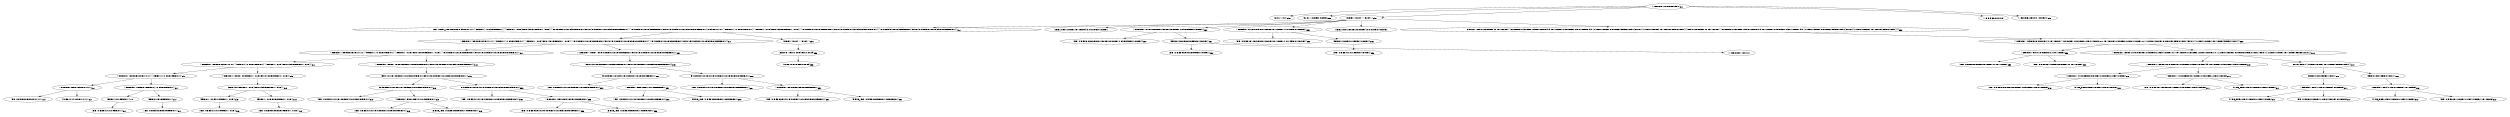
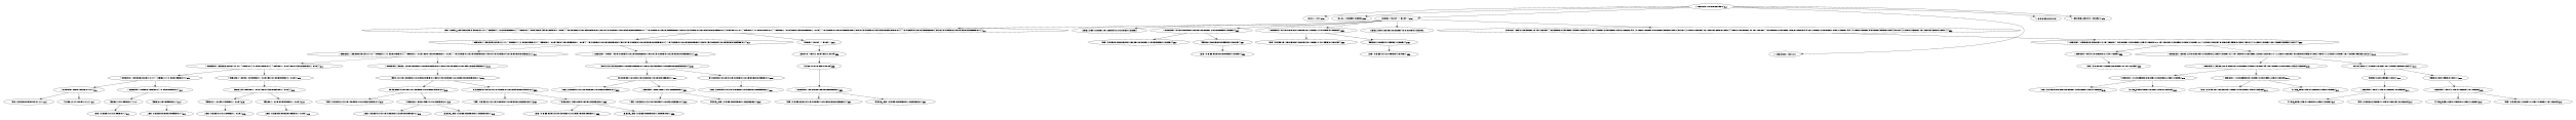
  digraph {
    fontname=Lato
    node [fontname=Lato]
    edge [fontname=Lato]
    n1 [label=<(METHOD,similarDefinition)<SUB>346</SUB>>]
    n2 [label=<(PARAM,this)<SUB>345</SUB>>]
    n3 [label=<(PARAM,Project project)<SUB>345</SUB>>]
    n4 [label=<(BLOCK,&lt;empty&gt;,&lt;empty&gt;)<SUB>345</SUB>>]
    n5 [label=<(MODIFIER,PUBLIC)>]
    n6 [label=<(MODIFIER,VIRTUAL)>]
    n7 [label=<(METHOD_RETURN,boolean)<SUB>345</SUB>>]
    n8 [label=<(CONTROL_STRUCTURE,if (other == null || getClass() != other.getClass() || !getClassName().equals(other.getClassName()) || !extractClassname(adapterClass).equals(extractClassname(other.adapterClass)) || !extractClassname(adaptToClass).equals(extractClassname(other.adaptToClass))),if (other == null || getClass() != other.getClass() || !getClassName().equals(other.getClassName()) || !extractClassname(adapterClass).equals(extractClassname(other.adapterClass)) || !extractClassname(adaptToClass).equals(extractClassname(other.adaptToClass))))<SUB>346</SUB>>]
    n9 [label=<(LOCAL,ClassLoader oldLoader: java.lang.ClassLoader)>]
    n10 [label=<(&lt;operator&gt;.assignment,ClassLoader oldLoader = other.getClassLoader())<SUB>357</SUB>>]
    n11 [label=<(LOCAL,ClassLoader newLoader: java.lang.ClassLoader)>]
    n12 [label=<(&lt;operator&gt;.assignment,ClassLoader newLoader = this.getClassLoader())<SUB>358</SUB>>]
    n13 [label=<(RETURN,return oldLoader == newLoader || (oldLoader instanceof AntClassLoader &amp;&amp; newLoader instanceof AntClassLoader &amp;&amp; ((AntClassLoader) oldLoader).getClasspath().equals(((AntClassLoader) newLoader).getClasspath()));,return oldLoader == newLoader || (oldLoader instanceof AntClassLoader &amp;&amp; newLoader instanceof AntClassLoader &amp;&amp; ((AntClassLoader) oldLoader).getClasspath().equals(((AntClassLoader) newLoader).getClasspath()));)<SUB>359</SUB>>]
    n14 [label=<(&lt;operator&gt;.logicalOr,other == null || getClass() != other.getClass() || !getClassName().equals(other.getClassName()) || !extractClassname(adapterClass).equals(extractClassname(other.adapterClass)) || !extractClassname(adaptToClass).equals(extractClassname(other.adaptToClass)))<SUB>346</SUB>>]
    n15 [label=<(BLOCK,&lt;empty&gt;,&lt;empty&gt;)<SUB>352</SUB>>]
    n16 [label=<(IDENTIFIER,oldLoader,ClassLoader oldLoader = other.getClassLoader())<SUB>357</SUB>>]
    n17 [label=<(getClassLoader,other.getClassLoader())<SUB>357</SUB>>]
    n18 [label=<(IDENTIFIER,newLoader,ClassLoader newLoader = this.getClassLoader())<SUB>358</SUB>>]
    n19 [label=<(getClassLoader,this.getClassLoader())<SUB>358</SUB>>]
    n20 [label=<(&lt;operator&gt;.logicalOr,oldLoader == newLoader || (oldLoader instanceof AntClassLoader &amp;&amp; newLoader instanceof AntClassLoader &amp;&amp; ((AntClassLoader) oldLoader).getClasspath().equals(((AntClassLoader) newLoader).getClasspath())))<SUB>359</SUB>>]
    n21 [label=<(&lt;operator&gt;.logicalOr,other == null || getClass() != other.getClass() || !getClassName().equals(other.getClassName()) || !extractClassname(adapterClass).equals(extractClassname(other.adapterClass)))<SUB>346</SUB>>]
    n22 [label=<(&lt;operator&gt;.logicalNot,!extractClassname(adaptToClass).equals(extractClassname(other.adaptToClass)))<SUB>351</SUB>>]
    n23 [label=<(RETURN,return false;,return false;)<SUB>353</SUB>>]
    n24 [label=<(&lt;operator&gt;.logicalOr,other == null || getClass() != other.getClass() || !getClassName().equals(other.getClassName()))<SUB>346</SUB>>]
    n25 [label=<(&lt;operator&gt;.logicalNot,!extractClassname(adapterClass).equals(extractClassname(other.adapterClass)))<SUB>349</SUB>>]
    n26 [label=<(equals,this.extractClassname(adaptToClass).equals(extractClassname(other.adaptToClass)))<SUB>351</SUB>>]
    n27 [label=<(&lt;operator&gt;.logicalOr,other == null || getClass() != other.getClass())<SUB>346</SUB>>]
    n28 [label=<(&lt;operator&gt;.logicalNot,!getClassName().equals(other.getClassName()))<SUB>348</SUB>>]
    n29 [label=<(equals,this.extractClassname(adapterClass).equals(extractClassname(other.adapterClass)))<SUB>349</SUB>>]
    n30 [label=<(&lt;operator&gt;.equals,other == null)<SUB>346</SUB>>]
    n31 [label=<(&lt;operator&gt;.notEquals,getClass() != other.getClass())<SUB>347</SUB>>]
    n32 [label=<(equals,this.getClassName().equals(other.getClassName()))<SUB>348</SUB>>]
    n33 [label=<(IDENTIFIER,other,other == null)<SUB>346</SUB>>]
    n34 [label=<(LITERAL,null,other == null)<SUB>346</SUB>>]
    n35 [label=<(getClass,this.getClass())<SUB>247</SUB>>]
    n36 [label=<(getClass,other.getClass())<SUB>347</SUB>>]
    n37 [label=<(IDENTIFIER,this,this.getClass())<SUB>347</SUB>>]
    n38 [label=<(IDENTIFIER,other,other.getClass())<SUB>347</SUB>>]
    n39 [label=<(getClassName,this.getClassName())<SUB>348</SUB>>]
    n40 [label=<(getClassName,other.getClassName())<SUB>348</SUB>>]
    n41 [label=<(IDENTIFIER,this,this.getClassName())<SUB>348</SUB>>]
    n42 [label=<(IDENTIFIER,other,other.getClassName())<SUB>348</SUB>>]
    n43 [label=<(extractClassname,this.extractClassname(adapterClass))<SUB>349</SUB>>]
    n44 [label=<(extractClassname,this.extractClassname(other.adapterClass))<SUB>350</SUB>>]
    n45 [label=<(IDENTIFIER,this,this.extractClassname(adapterClass))<SUB>349</SUB>>]
    n46 [label=<(&lt;operator&gt;.fieldAccess,this.adapterClass)<SUB>349</SUB>>]
    n47 [label=<(IDENTIFIER,this,this.extractClassname(other.adapterClass))<SUB>350</SUB>>]
    n48 [label=<(&lt;operator&gt;.fieldAccess,other.adapterClass)<SUB>350</SUB>>]
    n49 [label=<(IDENTIFIER,this,this.extractClassname(adapterClass))<SUB>349</SUB>>]
    n50 [label=<(FIELD_IDENTIFIER,adapterClass,adapterClass)<SUB>349</SUB>>]
    n51 [label=<(IDENTIFIER,other,this.extractClassname(other.adapterClass))<SUB>350</SUB>>]
    n52 [label=<(FIELD_IDENTIFIER,adapterClass,adapterClass)<SUB>350</SUB>>]
    n53 [label=<(extractClassname,this.extractClassname(adaptToClass))<SUB>351</SUB>>]
    n54 [label=<(extractClassname,this.extractClassname(other.adaptToClass))<SUB>352</SUB>>]
    n55 [label=<(IDENTIFIER,this,this.extractClassname(adaptToClass))<SUB>351</SUB>>]
    n56 [label=<(&lt;operator&gt;.fieldAccess,this.adaptToClass)<SUB>351</SUB>>]
    n57 [label=<(IDENTIFIER,this,this.extractClassname(other.adaptToClass))<SUB>552</SUB>>]
    n58 [label=<(&lt;operator&gt;.fieldAccess,other.adaptToClass)<SUB>352</SUB>>]
    n59 [label=<(IDENTIFIER,this,this.extractClassname(adaptToClass))<SUB>351</SUB>>]
    n60 [label=<(FIELD_IDENTIFIER,adaptToClass,adaptToClass)<SUB>351</SUB>>]
    n61 [label=<(IDENTIFIER,other,this.extractClassname(other.adaptToClass))<SUB>352</SUB>>]
    n62 [label=<(FIELD_IDENTIFIER,adaptToClass,adaptToClass)<SUB>352</SUB>>]
    n63 [label=<(LITERAL,false,return false;)<SUB>353</SUB>>]
    n64 [label=<(IDENTIFIER,other,other.getClassLoader())<SUB>357</SUB>>]
    n65 [label=<(IDENTIFIER,this,this.getClassLoader())<SUB>358</SUB>>]
    n66 [label=<(&lt;operator&gt;.equals,oldLoader == newLoader)<SUB>359</SUB>>]
    n67 [label=<(&lt;operator&gt;.logicalAnd,oldLoader instanceof AntClassLoader &amp;&amp; newLoader instanceof AntClassLoader &amp;&amp; ((AntClassLoader) oldLoader).getClasspath().equals(((AntClassLoader) newLoader).getClasspath()))<SUB>360</SUB>>]
-   n68 [label=<(IDENTIFIER,oldLoader,oldLoader == newLoader)<SUB>359</SUB>>]
    n69 [label=<(IDENTIFIER,newLoader,oldLoader == newLoader)<SUB>359</SUB>>]
    n70 [label=<(&lt;operator&gt;.logicalAnd,oldLoader instanceof AntClassLoader &amp;&amp; newLoader instanceof AntClassLoader)<SUB>360</SUB>>]
    n71 [label=<(equals,equals(((AntClassLoader) newLoader).getClasspath()))<SUB>362</SUB>>]
    n72 [label=<(&lt;operator&gt;.instanceOf,oldLoader instanceof AntClassLoader)<SUB>360</SUB>>]
    n73 [label=<(&lt;operator&gt;.instanceOf,newLoader instanceof AntClassLoader)<SUB>361</SUB>>]
    n74 [label=<(getClasspath,getClasspath())<SUB>362</SUB>>]
    n75 [label=<(getClasspath,getClasspath())<SUB>363</SUB>>]
    n76 [label=<(IDENTIFIER,oldLoader,oldLoader instanceof AntClassLoader)<SUB>360</SUB>>]
    n77 [label=<(TYPE_REF,AntClassLoader,AntClassLoader)<SUB>360</SUB>>]
    n78 [label=<(IDENTIFIER,newLoader,newLoader instanceof AntClassLoader)<SUB>361</SUB>>]
    n79 [label=<(TYPE_REF,AntClassLoader,AntClassLoader)<SUB>361</SUB>>]
    n80 [label=<(&lt;operator&gt;.cast,(AntClassLoader) oldLoader)<SUB>362</SUB>>]
    n81 [label=<(&lt;operator&gt;.cast,(AntClassLoader) newLoader)<SUB>363</SUB>>]
    n82 [label=<(TYPE_REF,AntClassLoader,AntClassLoader)<SUB>362</SUB>>]
    n83 [label=<(IDENTIFIER,oldLoader,(AntClassLoader) oldLoader)<SUB>362</SUB>>]
    n84 [label=<(TYPE_REF,AntClassLoader,AntClassLoader)<SUB>363</SUB>>]
    n85 [label=<(IDENTIFIER,newLoader,(AntClassLoader) newLoader)<SUB>363</SUB>>]
    n1 -> n2
    n1 -> n3
    n1 -> n4
    n1 -> n5
-   n17 -> n6
+   n1 -> n6
    n1 -> n7
    n4 -> n8
    n4 -> n9
    n4 -> n10
    n4 -> n11
    n4 -> n12
    n4 -> n13
    n8 -> n14
    n8 -> n15
    n10 -> n16
    n10 -> n17
    n12 -> n18
    n12 -> n19
    n13 -> n20
    n14 -> n21
    n14 -> n22
    n15 -> n23
    n17 -> n64
    n19 -> n65
    n20 -> n66
    n20 -> n67
    n21 -> n24
    n21 -> n25
    n22 -> n26
    n23 -> n63
    n24 -> n27
    n24 -> n28
    n25 -> n29
    n26 -> n53
    n26 -> n54
    n27 -> n30
    n27 -> n31
    n28 -> n32
    n29 -> n43
    n29 -> n44
    n30 -> n33
    n30 -> n34
    n31 -> n35
-   n31 -> n36
    n32 -> n39
    n32 -> n40
    n35 -> n37
    n36 -> n38
    n39 -> n41
    n40 -> n42
    n43 -> n45
    n43 -> n46
    n44 -> n47
    n44 -> n48
    n46 -> n49
    n46 -> n50
    n48 -> n51
    n48 -> n52
    n53 -> n55
+   n53 -> n56
    n54 -> n57
-   n54 -> n58
+   n63 -> n58
    n56 -> n59
    n56 -> n60
    n58 -> n61
    n58 -> n62
-   n66 -> n68
    n66 -> n69
    n67 -> n70
    n67 -> n71
    n70 -> n72
    n70 -> n73
    n71 -> n74
    n71 -> n75
    n72 -> n76
    n72 -> n77
    n73 -> n78
    n73 -> n79
    n74 -> n80
    n75 -> n81
    n80 -> n82
    n80 -> n83
    n81 -> n84
    n81 -> n85
  }
